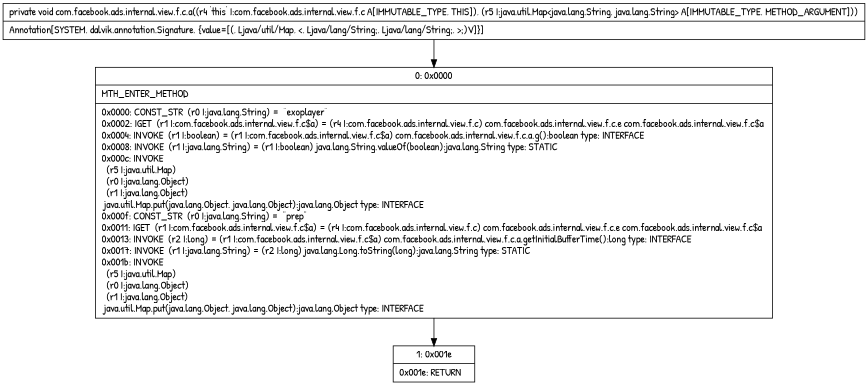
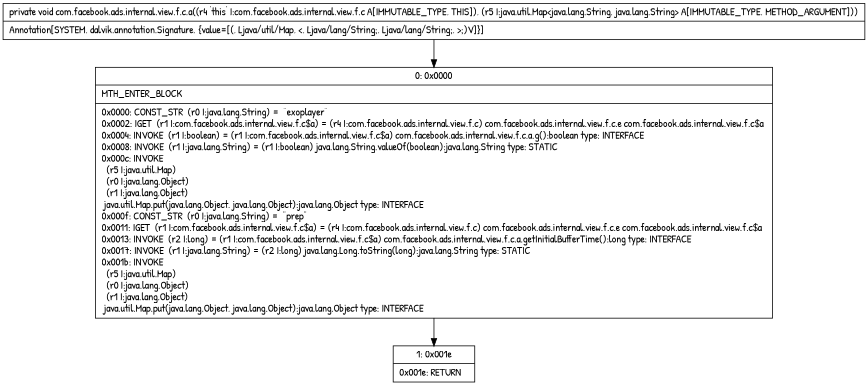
  digraph {
    fontname="Patrick Hand"
    node [shape=record fontname="Patrick Hand"]
    edge [fontname="Patrick Hand"]
-   n1 [label="{0\:\ 0x0000|MTH_ENTER_METHOD\l|0x0000: CONST_STR  (r0 I:java.lang.String) =  \"exoplayer\" \l0x0002: IGET  (r1 I:com.facebook.ads.internal.view.f.c$a) = (r4 I:com.facebook.ads.internal.view.f.c) com.facebook.ads.internal.view.f.c.e com.facebook.ads.internal.view.f.c$a \l0x0004: INVOKE  (r1 I:boolean) = (r1 I:com.facebook.ads.internal.view.f.c$a) com.facebook.ads.internal.view.f.c.a.g():boolean type: INTERFACE \l0x0008: INVOKE  (r1 I:java.lang.String) = (r1 I:boolean) java.lang.String.valueOf(boolean):java.lang.String type: STATIC \l0x000c: INVOKE  \l  (r5 I:java.util.Map)\l  (r0 I:java.lang.Object)\l  (r1 I:java.lang.Object)\l java.util.Map.put(java.lang.Object, java.lang.Object):java.lang.Object type: INTERFACE \l0x000f: CONST_STR  (r0 I:java.lang.String) =  \"prep\" \l0x0011: IGET  (r1 I:com.facebook.ads.internal.view.f.c$a) = (r4 I:com.facebook.ads.internal.view.f.c) com.facebook.ads.internal.view.f.c.e com.facebook.ads.internal.view.f.c$a \l0x0013: INVOKE  (r2 I:long) = (r1 I:com.facebook.ads.internal.view.f.c$a) com.facebook.ads.internal.view.f.c.a.getInitialBufferTime():long type: INTERFACE \l0x0017: INVOKE  (r1 I:java.lang.String) = (r2 I:long) java.lang.Long.toString(long):java.lang.String type: STATIC \l0x001b: INVOKE  \l  (r5 I:java.util.Map)\l  (r0 I:java.lang.Object)\l  (r1 I:java.lang.Object)\l java.util.Map.put(java.lang.Object, java.lang.Object):java.lang.Object type: INTERFACE \l}"]
+   n1 [label="{0\:\ 0x0000|MTH_ENTER_BLOCK\l|0x0000: CONST_STR  (r0 I:java.lang.String) =  \"exoplayer\" \l0x0002: IGET  (r1 I:com.facebook.ads.internal.view.f.c$a) = (r4 I:com.facebook.ads.internal.view.f.c) com.facebook.ads.internal.view.f.c.e com.facebook.ads.internal.view.f.c$a \l0x0004: INVOKE  (r1 I:boolean) = (r1 I:com.facebook.ads.internal.view.f.c$a) com.facebook.ads.internal.view.f.c.a.g():boolean type: INTERFACE \l0x0008: INVOKE  (r1 I:java.lang.String) = (r1 I:boolean) java.lang.String.valueOf(boolean):java.lang.String type: STATIC \l0x000c: INVOKE  \l  (r5 I:java.util.Map)\l  (r0 I:java.lang.Object)\l  (r1 I:java.lang.Object)\l java.util.Map.put(java.lang.Object, java.lang.Object):java.lang.Object type: INTERFACE \l0x000f: CONST_STR  (r0 I:java.lang.String) =  \"prep\" \l0x0011: IGET  (r1 I:com.facebook.ads.internal.view.f.c$a) = (r4 I:com.facebook.ads.internal.view.f.c) com.facebook.ads.internal.view.f.c.e com.facebook.ads.internal.view.f.c$a \l0x0013: INVOKE  (r2 I:long) = (r1 I:com.facebook.ads.internal.view.f.c$a) com.facebook.ads.internal.view.f.c.a.getInitialBufferTime():long type: INTERFACE \l0x0017: INVOKE  (r1 I:java.lang.String) = (r2 I:long) java.lang.Long.toString(long):java.lang.String type: STATIC \l0x001b: INVOKE  \l  (r5 I:java.util.Map)\l  (r0 I:java.lang.Object)\l  (r1 I:java.lang.Object)\l java.util.Map.put(java.lang.Object, java.lang.Object):java.lang.Object type: INTERFACE \l}"]
    n2 [label="{1\:\ 0x001e|0x001e: RETURN   \l}"]
    n3 [label="{private void com.facebook.ads.internal.view.f.c.a((r4 'this' I:com.facebook.ads.internal.view.f.c A[IMMUTABLE_TYPE, THIS]), (r5 I:java.util.Map\<java.lang.String, java.lang.String\> A[IMMUTABLE_TYPE, METHOD_ARGUMENT]))  | Annotation[SYSTEM, dalvik.annotation.Signature, \{value=[(, Ljava\/util\/Map, \<, Ljava\/lang\/String;, Ljava\/lang\/String;, \>;)V]\}]\l}"]
    n1 -> n2
    n3 -> n1
  }
